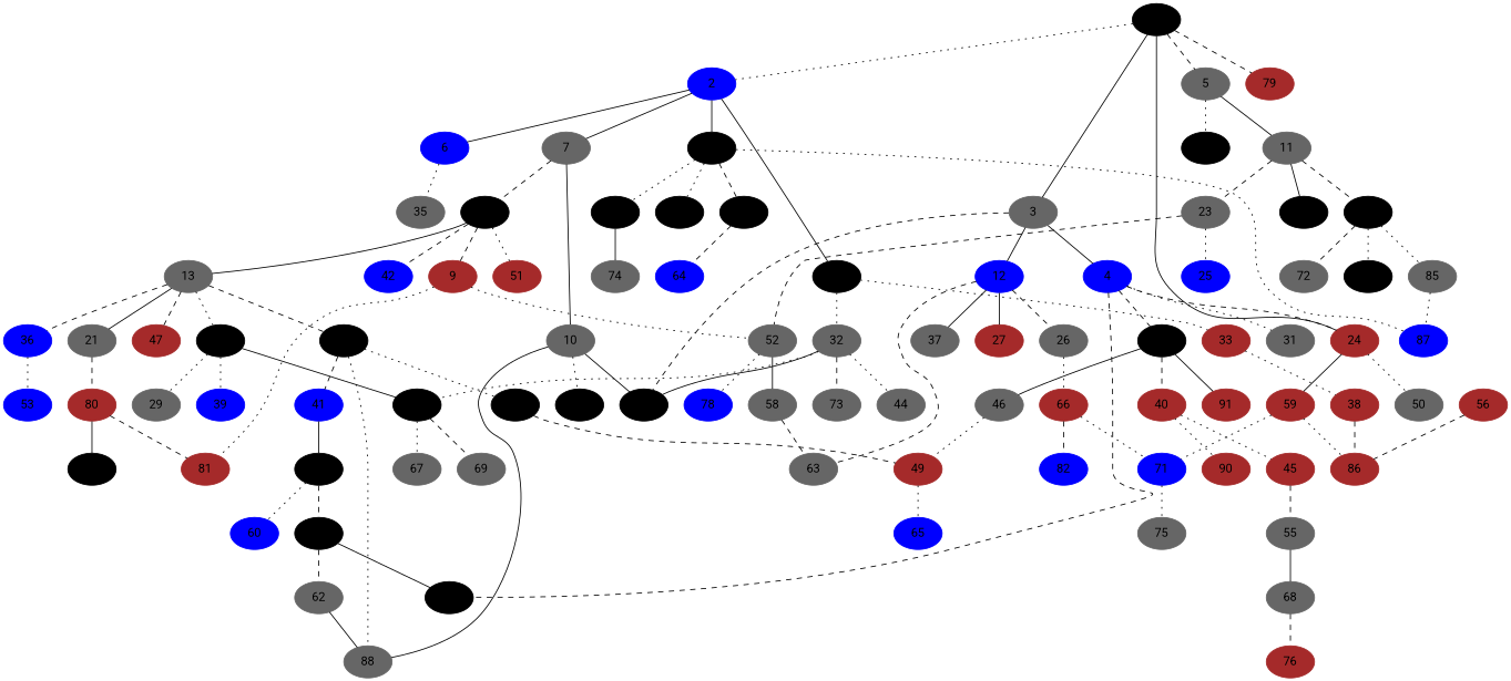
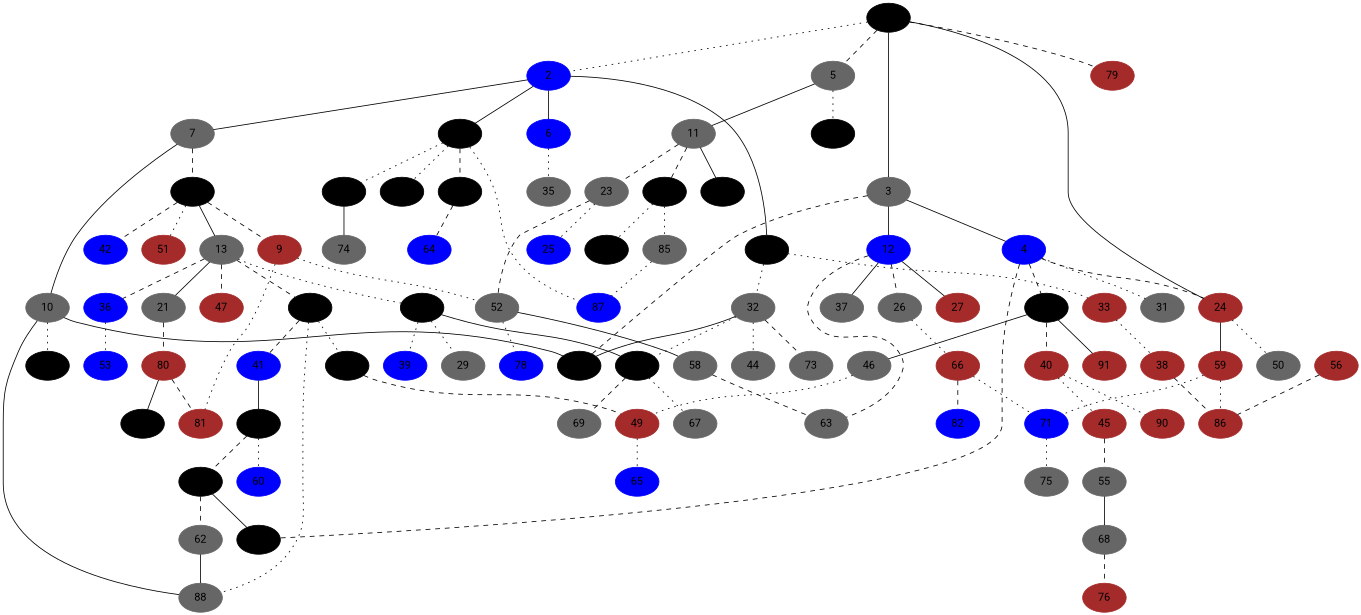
  graph {
    fontname=Roboto
    node [color=gray40 fontname=Roboto style=filled]
    edge [fontname=Roboto style=dotted]
    1 [color=black]
    2 [color=blue]
    3
    5
    24 [color=brown]
    79 [color=brown]
    6 [color=blue]
    7
    15 [color=black]
    20 [color=black]
    4 [color=blue]
    12 [color=blue]
    83 [color=black]
    11
    77 [color=black]
    50
    59 [color=brown]
    35
    8 [color=black]
    10
    18 [color=black]
    30 [color=black]
    34 [color=black]
    87 [color=blue]
    32
    33 [color=brown]
    19 [color=black]
    31
    70 [color=black]
    26
    27 [color=brown]
    37
    63
    40 [color=brown]
    46
    91 [color=brown]
    17 [color=black]
    22 [color=black]
    23
    9 [color=brown]
    13
    42 [color=blue]
    51 [color=brown]
    84 [color=black]
    88
    52
    81 [color=brown]
    14 [color=black]
    21
    28 [color=black]
    36 [color=blue]
    47 [color=brown]
    58
    78 [color=blue]
    54 [color=black]
-   72
    85
    25 [color=blue]
    66 [color=brown]
    16 [color=black]
    41 [color=blue]
    80 [color=brown]
    29
    39 [color=blue]
    57 [color=black]
    53 [color=blue]
    49 [color=brown]
    43 [color=black]
    64 [color=blue]
    74
    65 [color=blue]
    45 [color=brown]
    90 [color=brown]
    44
    73
    38 [color=brown]
    89 [color=black]
    86 [color=brown]
    71 [color=blue]
    82 [color=blue]
    67
    69
    55
    60 [color=blue]
    61 [color=black]
    62
    68
    56 [color=brown]
    76 [color=brown]
    75
    1 -- 2
    1 -- 3 [style=solid]
    1 -- 5 [style=dashed]
    1 -- 24 [style=solid]
    1 -- 79 [style=dashed]
    2 -- 6 [style=solid]
    2 -- 7 [style=solid]
    2 -- 15 [style=solid]
    2 -- 20 [style=solid]
    3 -- 4 [style=solid]
    3 -- 12 [style=solid]
    3 -- 83 [style=dashed]
    5 -- 11 [style=solid]
    5 -- 77
    24 -- 50
    24 -- 59 [style=solid]
    6 -- 35
    7 -- 8 [style=dashed]
    7 -- 10 [style=solid]
    15 -- 18 [style=dashed]
    15 -- 30
    15 -- 34
    15 -- 87
    20 -- 32
    20 -- 33
    4 -- 24 [style=dashed]
    4 -- 19 [style=dashed]
    4 -- 31
    4 -- 70 [style=dashed]
    12 -- 26 [style=dashed]
    12 -- 27 [style=solid]
    12 -- 37 [style=solid]
    12 -- 63 [style=dashed]
    11 -- 17 [style=dashed]
    11 -- 22 [style=solid]
    11 -- 23 [style=dashed]
    59 -- 86
    59 -- 71
    8 -- 9 [style=dashed]
    8 -- 13 [style=solid]
    8 -- 42 [style=dashed]
    8 -- 51
    10 -- 83 [style=solid]
    10 -- 84
    10 -- 88 [style=solid]
    18 -- 64 [style=dashed]
    34 -- 74 [style=solid]
    32 -- 83 [style=solid]
    32 -- 57
    32 -- 44
    32 -- 73 [style=dashed]
    33 -- 38
    19 -- 40 [style=dashed]
    19 -- 46 [style=solid]
    19 -- 91 [style=solid]
    26 -- 66
    40 -- 45
    40 -- 90
    46 -- 49
    17 -- 54
-   17 -- 72 [style=dashed]
    17 -- 85
    23 -- 52 [style=dashed]
    23 -- 25
    9 -- 52
    9 -- 81
    13 -- 14 [style=dashed]
    13 -- 21 [style=solid]
    13 -- 28
    13 -- 36 [style=dashed]
    13 -- 47 [style=dashed]
    52 -- 58 [style=solid]
    52 -- 78
    14 -- 88
    14 -- 16
    14 -- 41 [style=dashed]
    21 -- 80 [style=dashed]
    28 -- 29
    28 -- 39
    28 -- 57 [style=solid]
    36 -- 53
    58 -- 63 [style=dashed]
    85 -- 87
    66 -- 71
    66 -- 82 [style=dashed]
    16 -- 49 [style=dashed]
    41 -- 43 [style=solid]
    80 -- 81 [style=dashed]
    80 -- 89 [style=solid]
    57 -- 67
    57 -- 69 [style=dashed]
    49 -- 65
    43 -- 60
    43 -- 61 [style=dashed]
    45 -- 55 [style=dashed]
    38 -- 86 [style=dashed]
    71 -- 75
    55 -- 68 [style=solid]
    61 -- 70 [style=solid]
    61 -- 62 [style=dashed]
    62 -- 88 [style=solid]
    68 -- 76 [style=dashed]
    56 -- 86 [style=dashed]
  }
